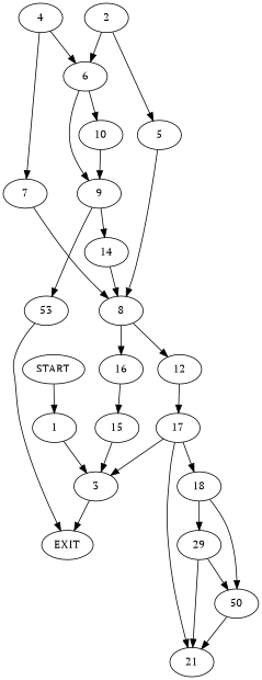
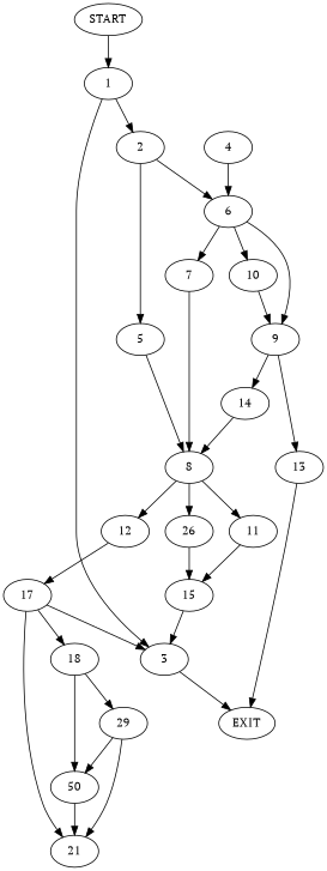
  digraph {
    fontname="PT Serif"
    node [fontname="PT Serif"]
    edge [fontname="PT Serif"]
    n1 [label=START]
    1
    2
    3
    n5 [label=EXIT]
    5
    6
    4
    7
    8
    9
    10
+   11
    12
-   16
-   13 [label=53]
+   16 [label=26]
+   13
    14
    15
    17
    18
    21
    n22 [label=29]
    n23 [label=50]
    n1 -> 1
+   1 -> 2
    1 -> 3
    2 -> 5
    2 -> 6
    3 -> n5
    5 -> 8
    6 -> 9
    6 -> 10
    4 -> 6
-   4 -> 7
+   6 -> 7
    7 -> 8
+   8 -> 11
    8 -> 12
    8 -> 16
    9 -> 13
    9 -> 14
    10 -> 9
+   11 -> 15
    12 -> 17
    16 -> 15
    13 -> n5
    14 -> 8
    15 -> 3
    17 -> 3
    17 -> 18
    17 -> 21
    18 -> n22
    18 -> n23
    n22 -> 21
    n22 -> n23
    n23 -> 21
  }
